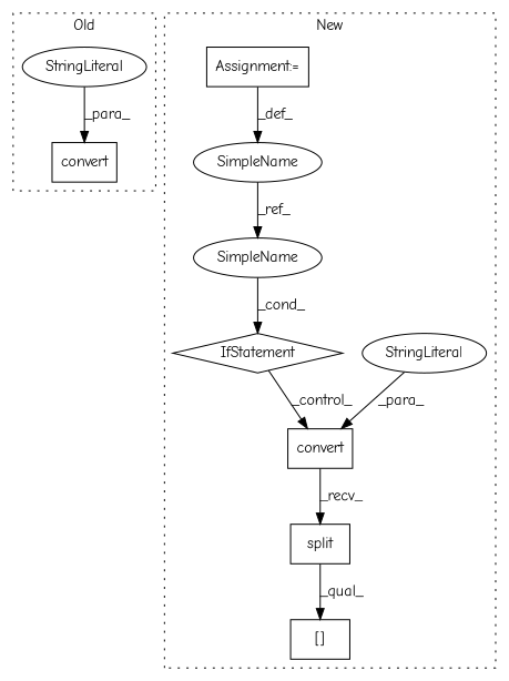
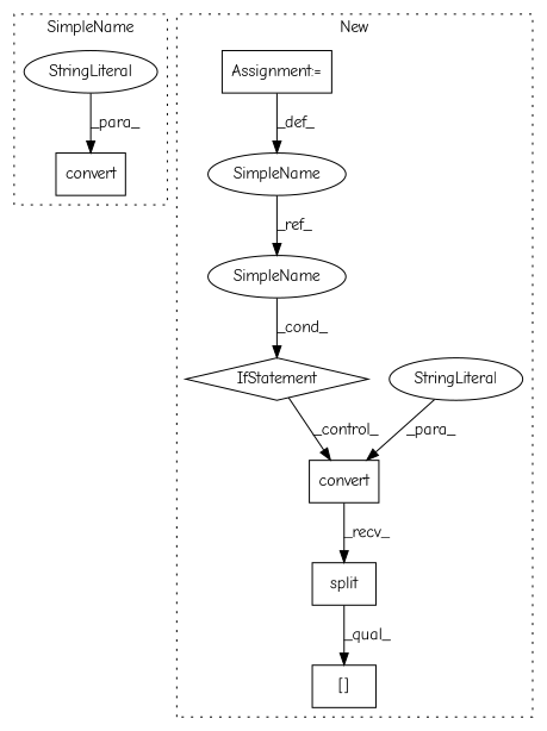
  digraph {
    fontname="Comic Neue"
    node [a=32 fontname="Comic Neue" l=5 shape=box]
    edge [fontname="Comic Neue"]
    n1 [l="8,1" label=convert s="7284,7297"]
    n2 [a=45 label=StringLiteral s=7292 shape=ellipse]
    n3 [l=7 label=split s=8147]
    n4 [a=2 l="29,1" label="[]" s="8126,8156"]
    n5 [l="8,1" label=convert s="8130,8145"]
    n6 [a=42 label=SimpleName s=7828 shape=ellipse]
    n7 [a=45 l=7 label=StringLiteral s=8138 shape=ellipse]
    n8 [a=25 l="4,2" label=IfStatement s="8101,8110" shape=diamond]
    n9 [a=7 l=1 label="Assignment:=" s=7833]
    n10 [a=42 label=SimpleName s=8105 shape=ellipse]
    subgraph cluster_1 {
-     label=Old
+     label=SimpleName
      style=dotted
      n1
      n2
    }
    subgraph cluster_2 {
      label=New
      style=dotted
      n3
      n4
      n5
      n6
      n7
      n8
      n9
      n10
    }
    n2 -> n1 [label=_para_]
    n3 -> n4 [label=_qual_]
    n5 -> n3 [label=_recv_]
    n6 -> n10 [label=_ref_]
    n7 -> n5 [label=_para_]
    n8 -> n5 [label=_control_]
    n9 -> n6 [label=_def_]
    n10 -> n8 [label=_cond_]
  }
